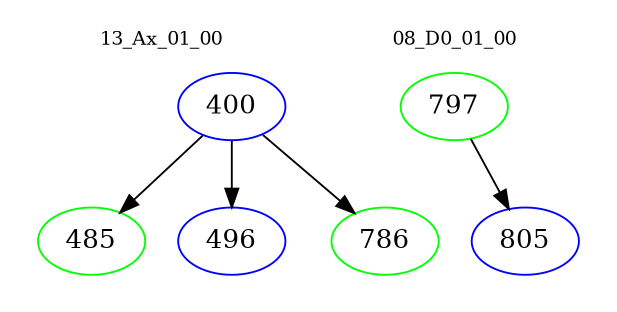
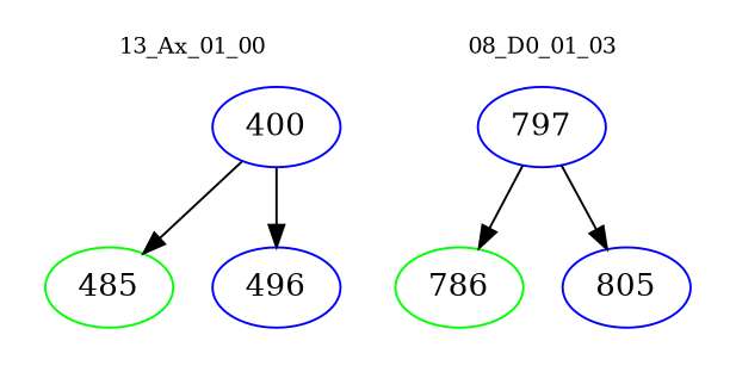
  digraph {
    node [color=blue]
    edge [color=black]
    n1 [label=400]
    n2 [color=green label=485]
    n3 [label=496]
-   n4 [color=green label=797]
+   n4 [label=797]
    n5 [color=green label=786]
    n6 [label=805]
    subgraph cluster_1 {
      color=white
      fontsize=10
      label="13_Ax_01_00"
      n1
      n2
      n3
    }
    subgraph cluster_2 {
      color=white
      fontsize=10
-     label="08_D0_01_00"
+     label="08_D0_01_03"
      n4
      n5
      n6
    }
    n1 -> n2
    n1 -> n3
-   n1 -> n5
+   n4 -> n5
    n4 -> n6
  }
